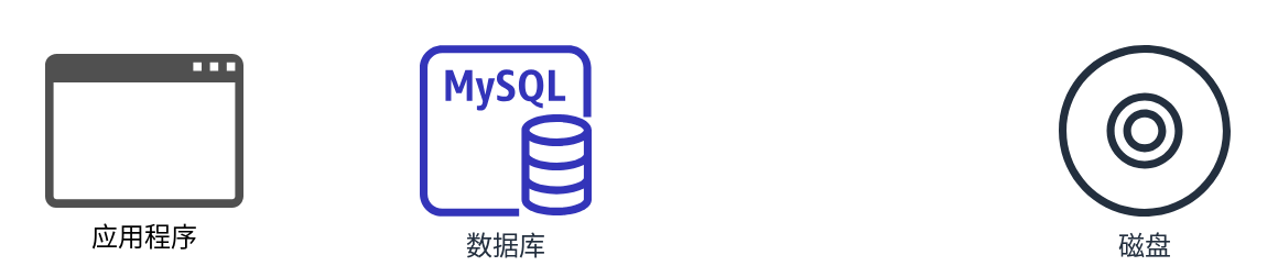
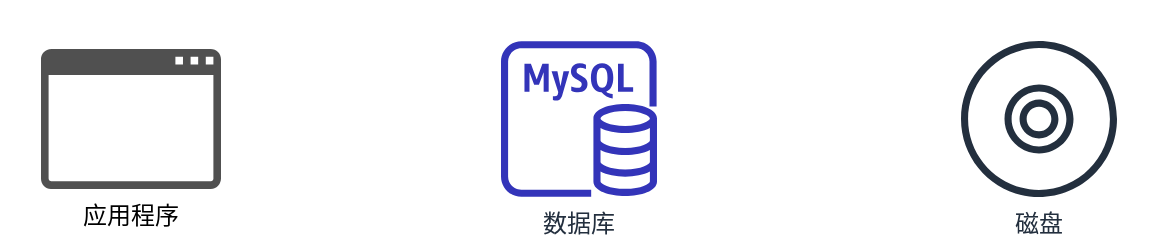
  <mxCell id="0" />
  <mxCell id="1" parent="0" />
  <mxCell id="2" value="磁盘" style="outlineConnect=0;fontColor=#232F3E;gradientColor=none;fillColor=#232F3E;strokeColor=none;dashed=0;verticalLabelPosition=bottom;verticalAlign=top;align=center;html=1;fontSize=12;fontStyle=0;aspect=fixed;pointerEvents=1;shape=mxgraph.aws4.disk;" vertex="1" parent="1"><mxGeometry x="480" y="20" width="78" height="78" as="geometry" /></mxCell>
- <mxCell id="3" value="数据库" style="outlineConnect=0;fontColor=#232F3E;gradientColor=none;fillColor=#3334B9;strokeColor=none;dashed=0;verticalLabelPosition=bottom;verticalAlign=top;align=center;html=1;fontSize=12;fontStyle=0;aspect=fixed;pointerEvents=1;shape=mxgraph.aws4.rds_mysql_instance;" vertex="1" parent="1"><mxGeometry x="190" y="20" width="78" height="78" as="geometry" /></mxCell>
+ <mxCell id="3" value="数据库" style="outlineConnect=0;fontColor=#232F3E;gradientColor=none;fillColor=#3334B9;strokeColor=none;dashed=0;verticalLabelPosition=bottom;verticalAlign=top;align=center;html=1;fontSize=12;fontStyle=0;aspect=fixed;pointerEvents=1;shape=mxgraph.aws4.rds_mysql_instance;" vertex="1" parent="1"><mxGeometry x="250" y="20" width="78" height="78" as="geometry" /></mxCell>
  <mxCell id="4" value="应用程序" style="pointerEvents=1;shadow=0;dashed=0;html=1;strokeColor=none;fillColor=#505050;labelPosition=center;verticalLabelPosition=bottom;verticalAlign=top;outlineConnect=0;align=center;shape=mxgraph.office.concepts.application_generic;" vertex="1" parent="1"><mxGeometry x="20" y="24" width="90" height="70" as="geometry" /></mxCell>
